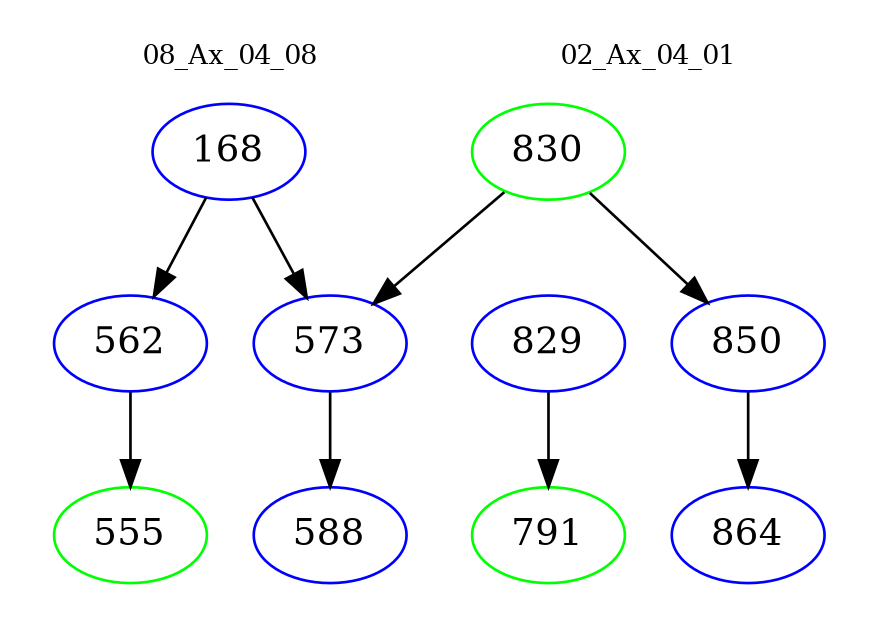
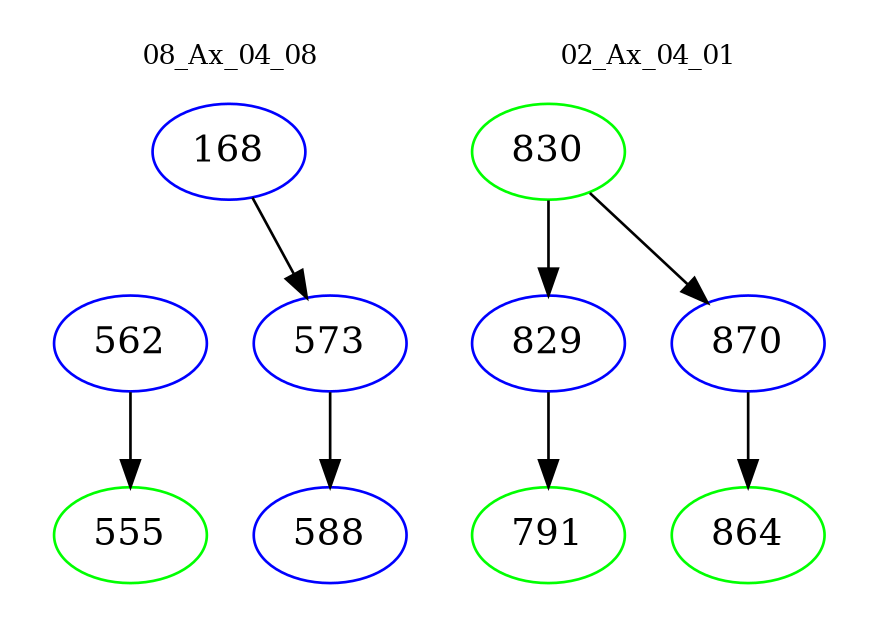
  digraph {
    node [color=blue]
    edge [color=black]
    n1 [label=168]
    n2 [label=562]
    n3 [label=573]
    n4 [color=green label=555]
    n5 [label=588]
    n6 [color=green label=830]
    n7 [label=829]
-   n8 [label=850]
+   n8 [label=870]
    n9 [color=green label=791]
-   n10 [label=864]
+   n10 [color=green label=864]
    subgraph cluster_1 {
      color=white
      fontsize=10
      label="08_Ax_04_08"
      n1
      n2
      n3
      n4
      n5
    }
    subgraph cluster_2 {
      color=white
      fontsize=10
      label="02_Ax_04_01"
      n6
      n7
      n8
      n9
      n10
    }
-   n1 -> n2
    n1 -> n3
    n2 -> n4
    n3 -> n5
-   n6 -> n3
+   n6 -> n7
    n6 -> n8
    n7 -> n9
    n8 -> n10
  }
